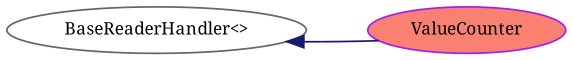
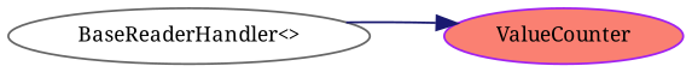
  digraph {
    rankdir=LR
    fontname="Noto Serif"
    node [fontname="Noto Serif" fontsize=10 shape=ellipse style=filled]
    n1 [color=gray40 fillcolor=white height=0.2 label="BaseReaderHandler\<\>" width=0.4]
    n2 [color=purple fillcolor=salmon height=0.2 label=ValueCounter width=0.4]
-   n1 -> n2 [color=midnightblue dir=back fontname="Noto Serif" fontsize=10 labelfontname=Helvetica labelfontsize=10 style=solid]
+   n2 -> n1 [color=midnightblue dir=back fontname="Noto Serif" fontsize=10 labelfontname=Helvetica labelfontsize=10 style=solid]
  }
